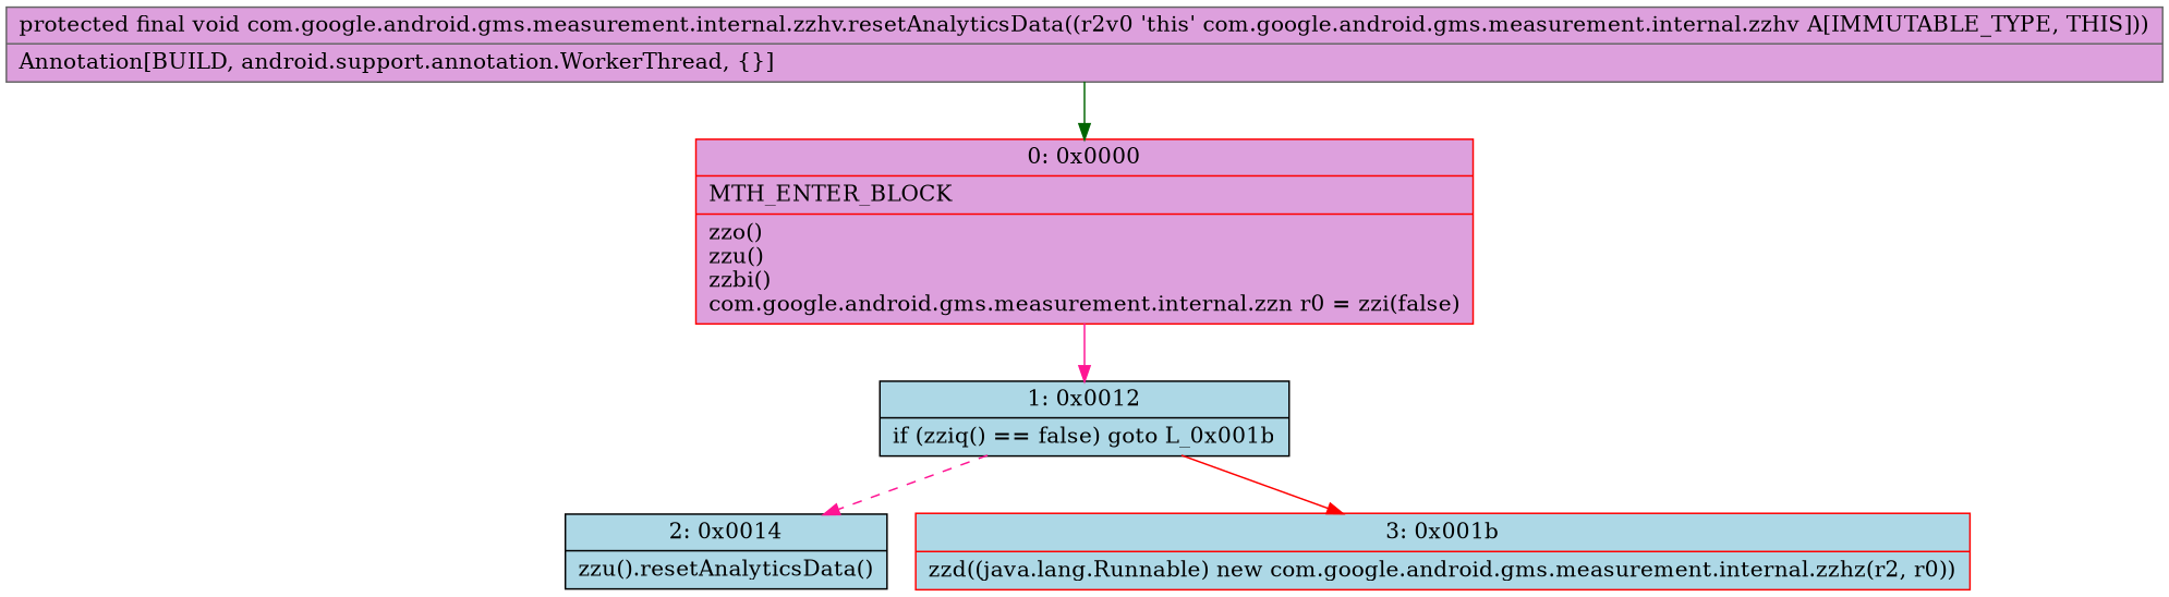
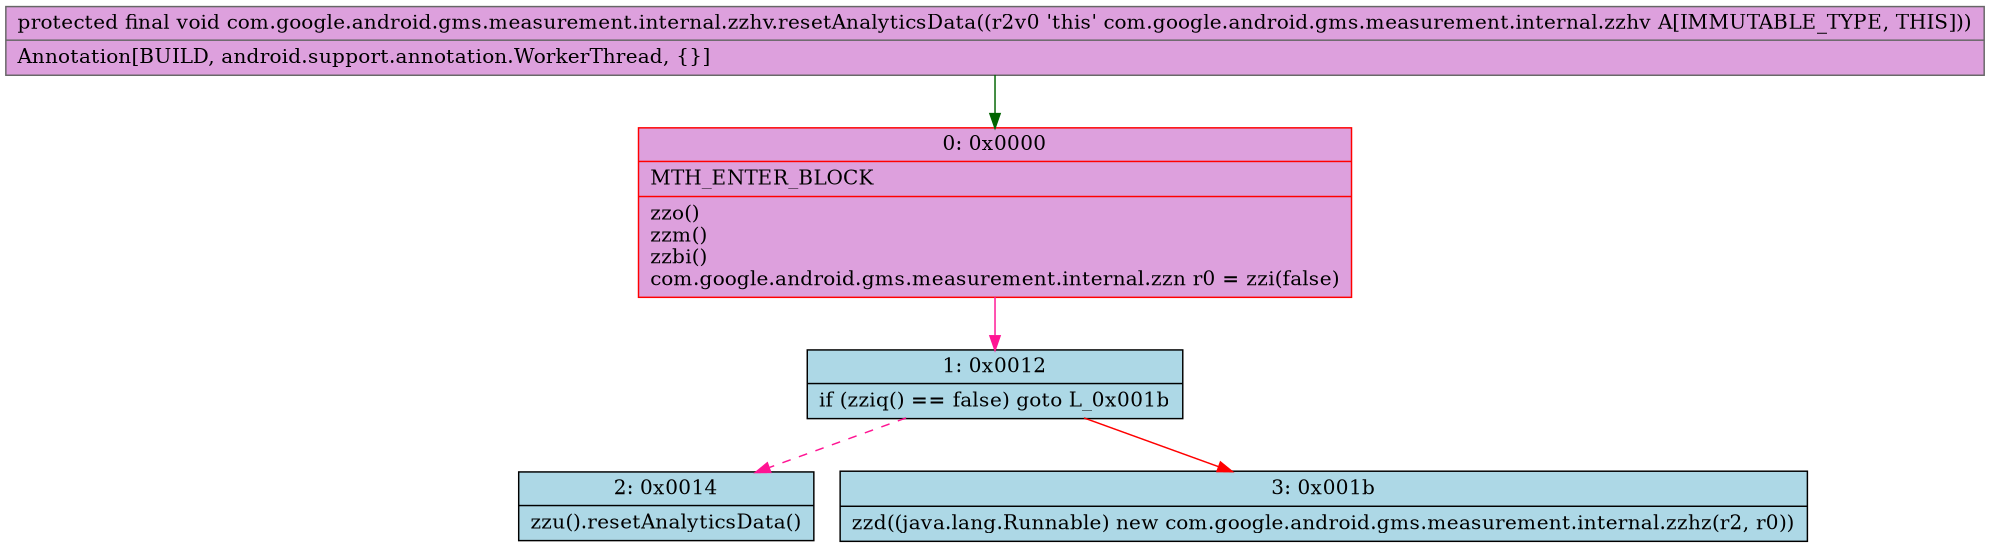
  digraph {
    node [color=red fillcolor=lightblue shape=record style=filled]
    edge [color=deeppink]
-   n1 [fillcolor=plum label="{0\:\ 0x0000|MTH_ENTER_BLOCK\l|zzo()\lzzu()\lzzbi()\lcom.google.android.gms.measurement.internal.zzn r0 = zzi(false)\l}"]
+   n1 [fillcolor=plum label="{0\:\ 0x0000|MTH_ENTER_BLOCK\l|zzo()\lzzm()\lzzbi()\lcom.google.android.gms.measurement.internal.zzn r0 = zzi(false)\l}"]
    n2 [color=black label="{1\:\ 0x0012|if (zziq() == false) goto L_0x001b\l}"]
    n3 [color=black label="{2\:\ 0x0014|zzu().resetAnalyticsData()\l}"]
-   n4 [label="{3\:\ 0x001b|zzd((java.lang.Runnable) new com.google.android.gms.measurement.internal.zzhz(r2, r0))\l}"]
+   n4 [color=black label="{3\:\ 0x001b|zzd((java.lang.Runnable) new com.google.android.gms.measurement.internal.zzhz(r2, r0))\l}"]
    n5 [color=gray40 fillcolor=plum label="{protected final void com.google.android.gms.measurement.internal.zzhv.resetAnalyticsData((r2v0 'this' com.google.android.gms.measurement.internal.zzhv A[IMMUTABLE_TYPE, THIS]))  | Annotation[BUILD, android.support.annotation.WorkerThread, \{\}]\l}"]
    n1 -> n2
    n2 -> n3 [style=dashed]
    n2 -> n4 [color=red]
    n5 -> n1 [color=darkgreen]
  }
